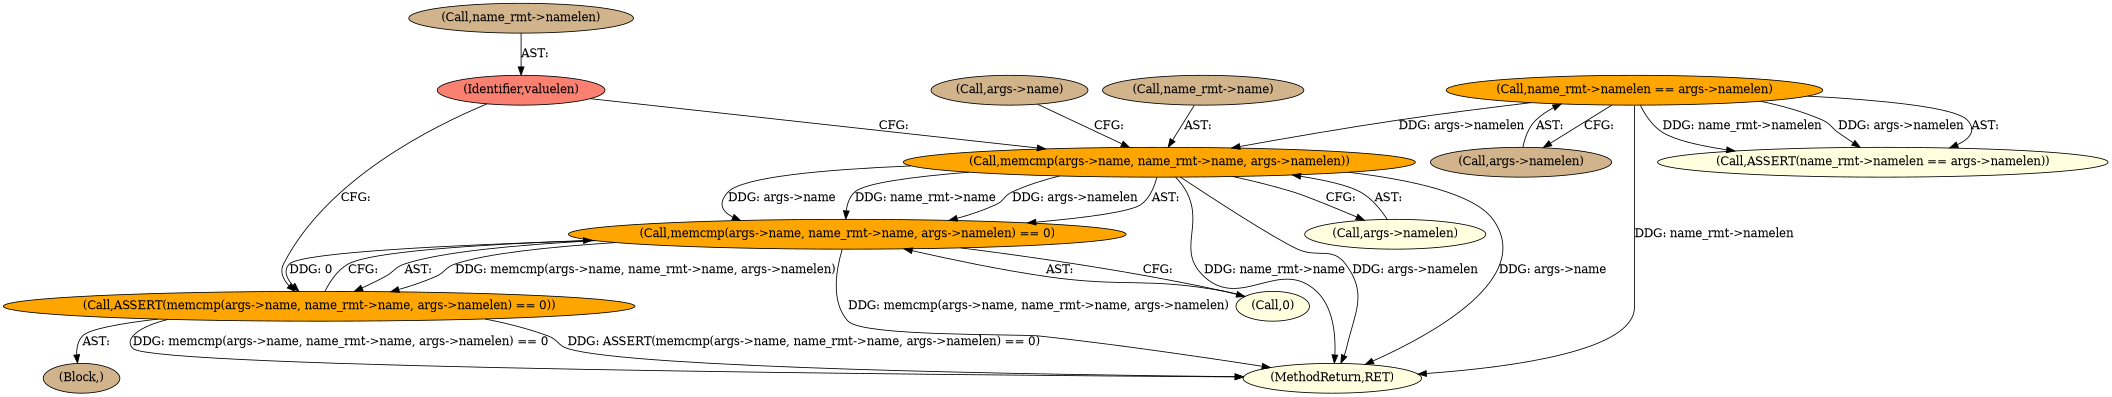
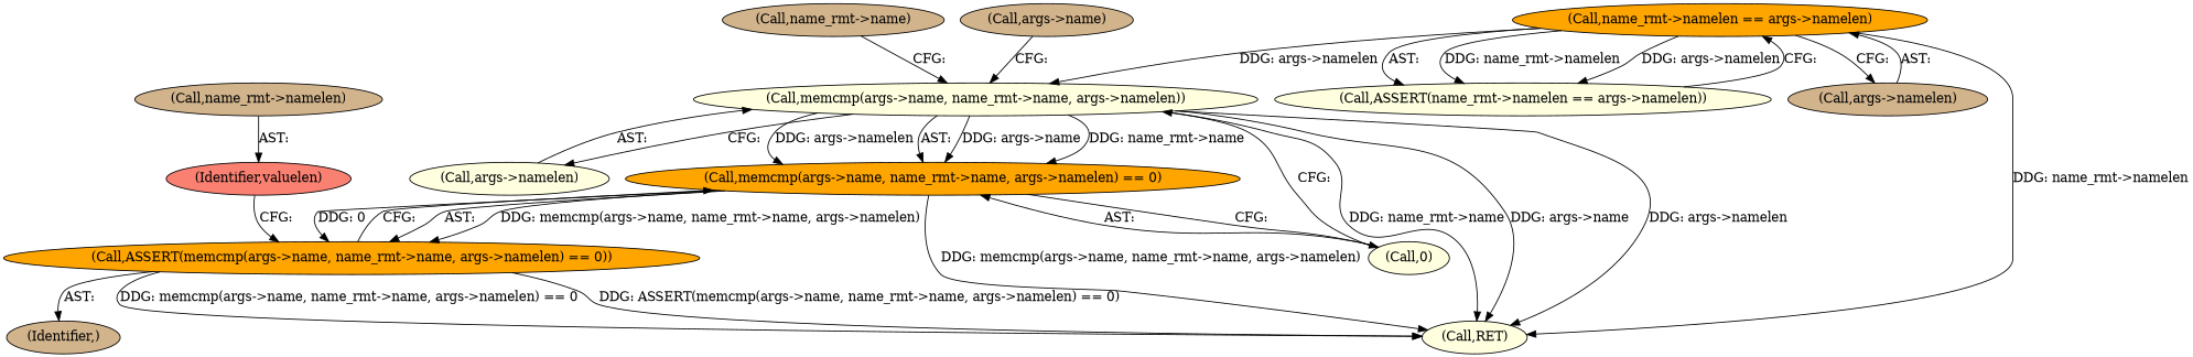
  digraph {
    node [fillcolor=lightyellow style=filled]
-   n1 [fillcolor=orange label="(Call,memcmp(args->name, name_rmt->name, args->namelen))"]
+   n1 [label="(Call,memcmp(args->name, name_rmt->name, args->namelen))"]
    n2 [fillcolor=orange label="(Call,memcmp(args->name, name_rmt->name, args->namelen) == 0)"]
-   n3 [label="(MethodReturn,RET)"]
+   n3 [label="(Call,RET)"]
    n4 [label="(Call,args->namelen)"]
    n5 [fillcolor=orange label="(Call,ASSERT(memcmp(args->name, name_rmt->name, args->namelen) == 0))"]
    n6 [label="(Call,0)"]
    n7 [fillcolor=orange label="(Call,name_rmt->namelen == args->namelen)"]
    n8 [label="(Call,ASSERT(name_rmt->namelen == args->namelen))"]
    n9 [fillcolor=tan label="(Call,args->namelen)"]
-   n10 [fillcolor=tan label="(Block,)"]
+   n10 [fillcolor=tan label="(Identifier,)"]
    n11 [fillcolor=tan label="(Call,name_rmt->namelen)"]
    n12 [fillcolor=salmon label="(Identifier,valuelen)"]
    n13 [fillcolor=tan label="(Call,args->name)"]
    n14 [fillcolor=tan label="(Call,name_rmt->name)"]
    n1 -> n2 [label="AST: "]
    n1 -> n2 [label="DDG: args->name"]
    n1 -> n2 [label="DDG: name_rmt->name"]
    n1 -> n2 [label="DDG: args->namelen"]
    n1 -> n3 [label="DDG: name_rmt->name"]
    n1 -> n3 [label="DDG: args->namelen"]
    n1 -> n3 [label="DDG: args->name"]
    n1 -> n4 [label="CFG: "]
    n2 -> n3 [label="DDG: memcmp(args->name, name_rmt->name, args->namelen)"]
    n2 -> n5 [label="AST: "]
    n2 -> n5 [label="DDG: memcmp(args->name, name_rmt->name, args->namelen)"]
    n2 -> n5 [label="DDG: 0"]
    n2 -> n6 [label="CFG: "]
    n4 -> n1 [label="AST: "]
    n5 -> n2 [label="CFG: "]
    n5 -> n3 [label="DDG: memcmp(args->name, name_rmt->name, args->namelen) == 0"]
    n5 -> n3 [label="DDG: ASSERT(memcmp(args->name, name_rmt->name, args->namelen) == 0)"]
    n5 -> n10 [label="AST: "]
-   n12 -> n1 [label="CFG: "]
+   n6 -> n1 [label="CFG: "]
    n6 -> n2 [label="AST: "]
    n7 -> n1 [label="DDG: args->namelen"]
    n7 -> n3 [label="DDG: name_rmt->namelen"]
    n7 -> n8 [label="AST: "]
    n7 -> n8 [label="DDG: name_rmt->namelen"]
    n7 -> n8 [label="DDG: args->namelen"]
    n7 -> n9 [label="CFG: "]
+   n8 -> n7 [label="CFG: "]
    n9 -> n7 [label="AST: "]
    n11 -> n12 [label="AST: "]
    n12 -> n5 [label="CFG: "]
    n13 -> n1 [label="CFG: "]
-   n14 -> n1 [label="AST: "]
+   n14 -> n1 [label="CFG: "]
  }
